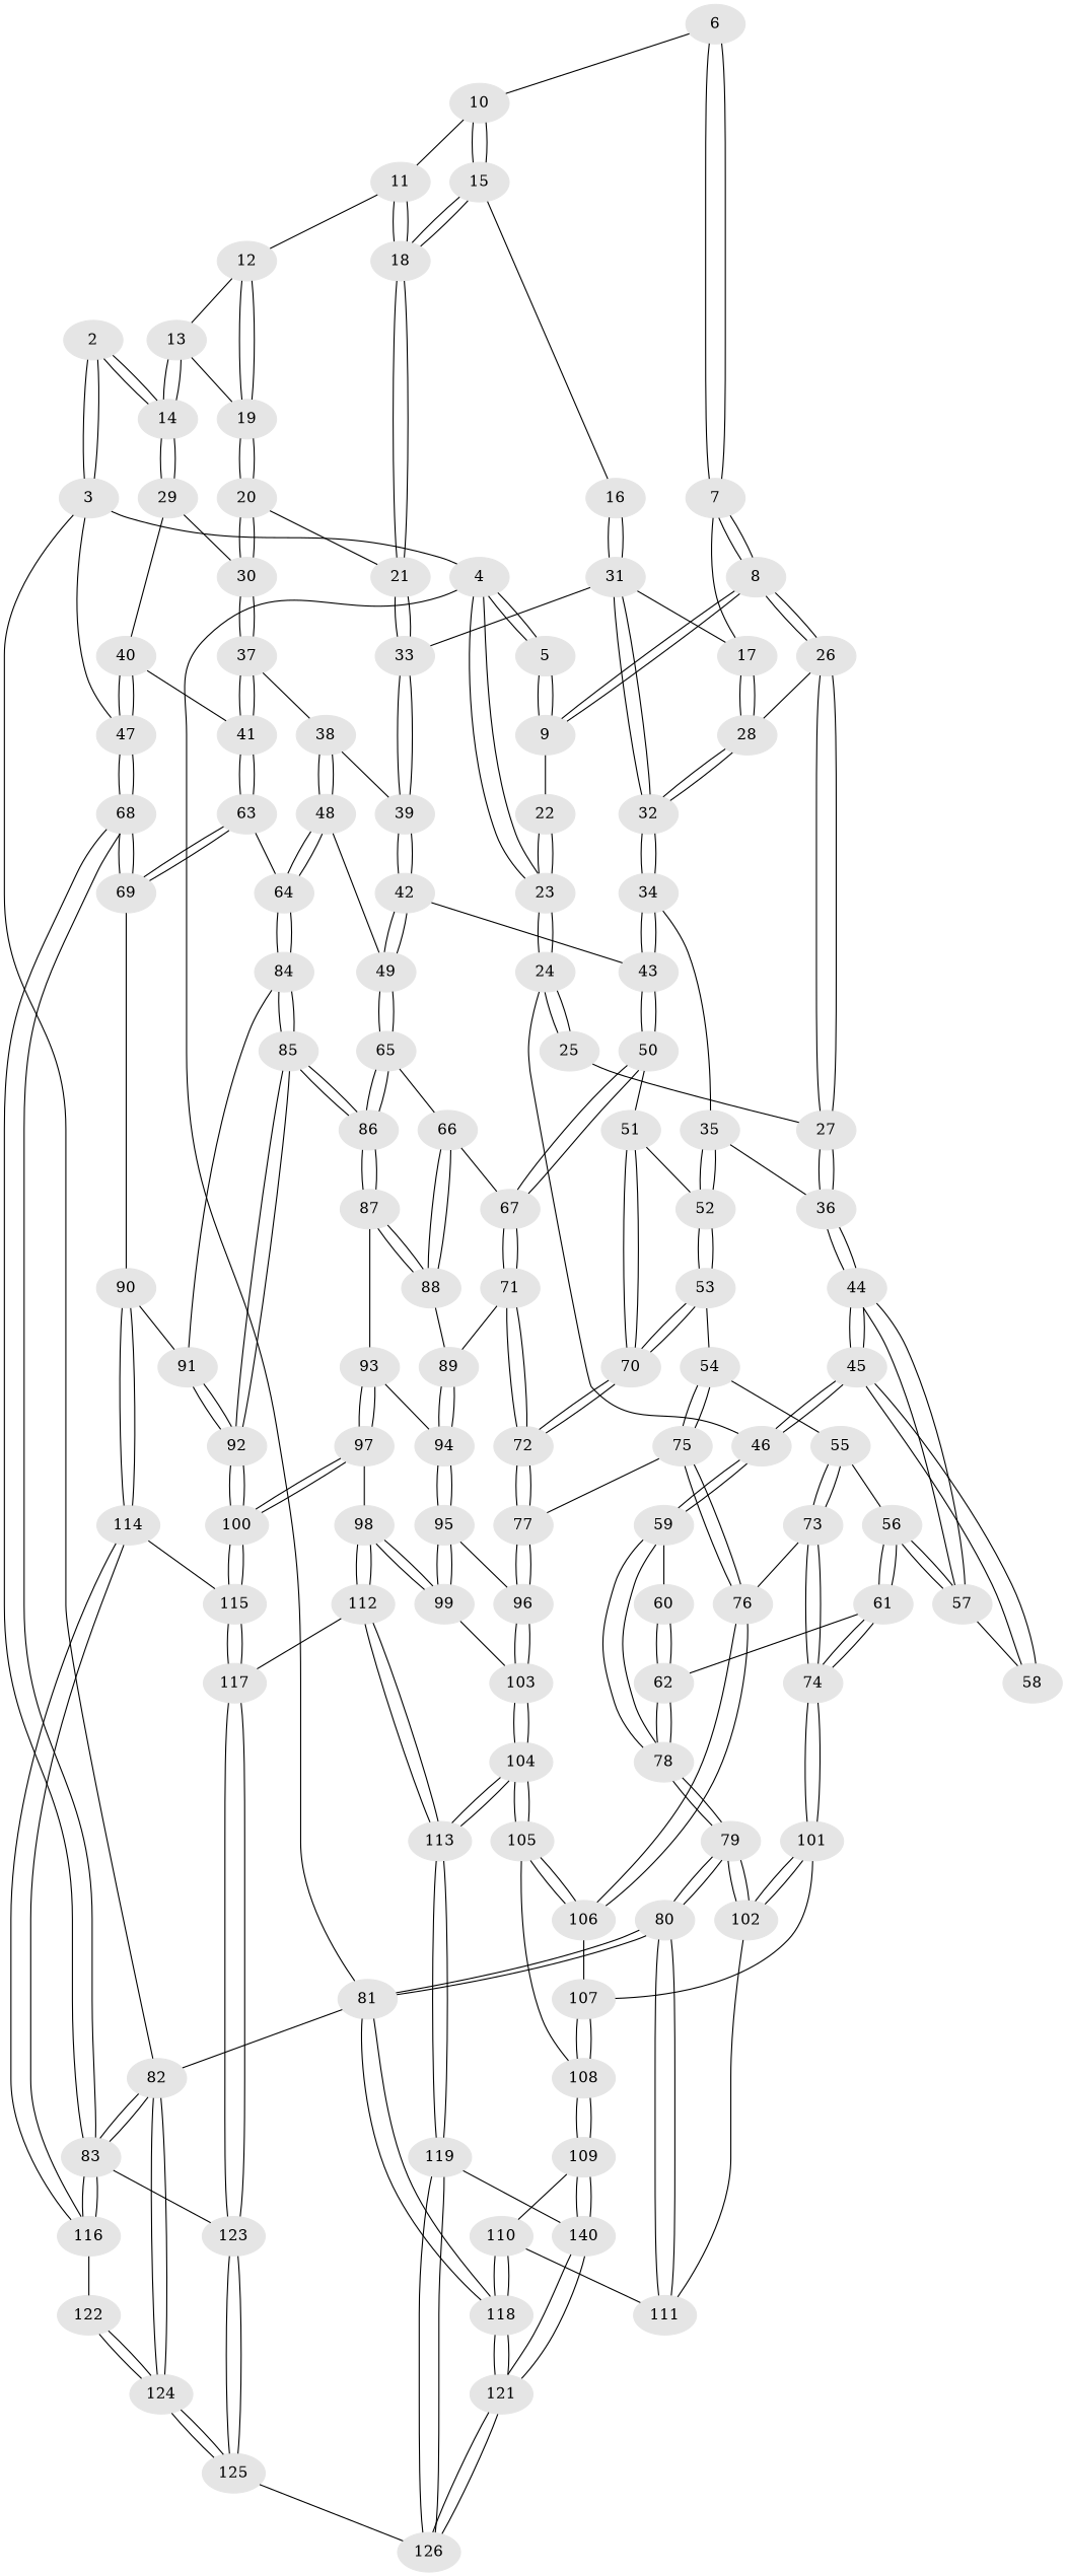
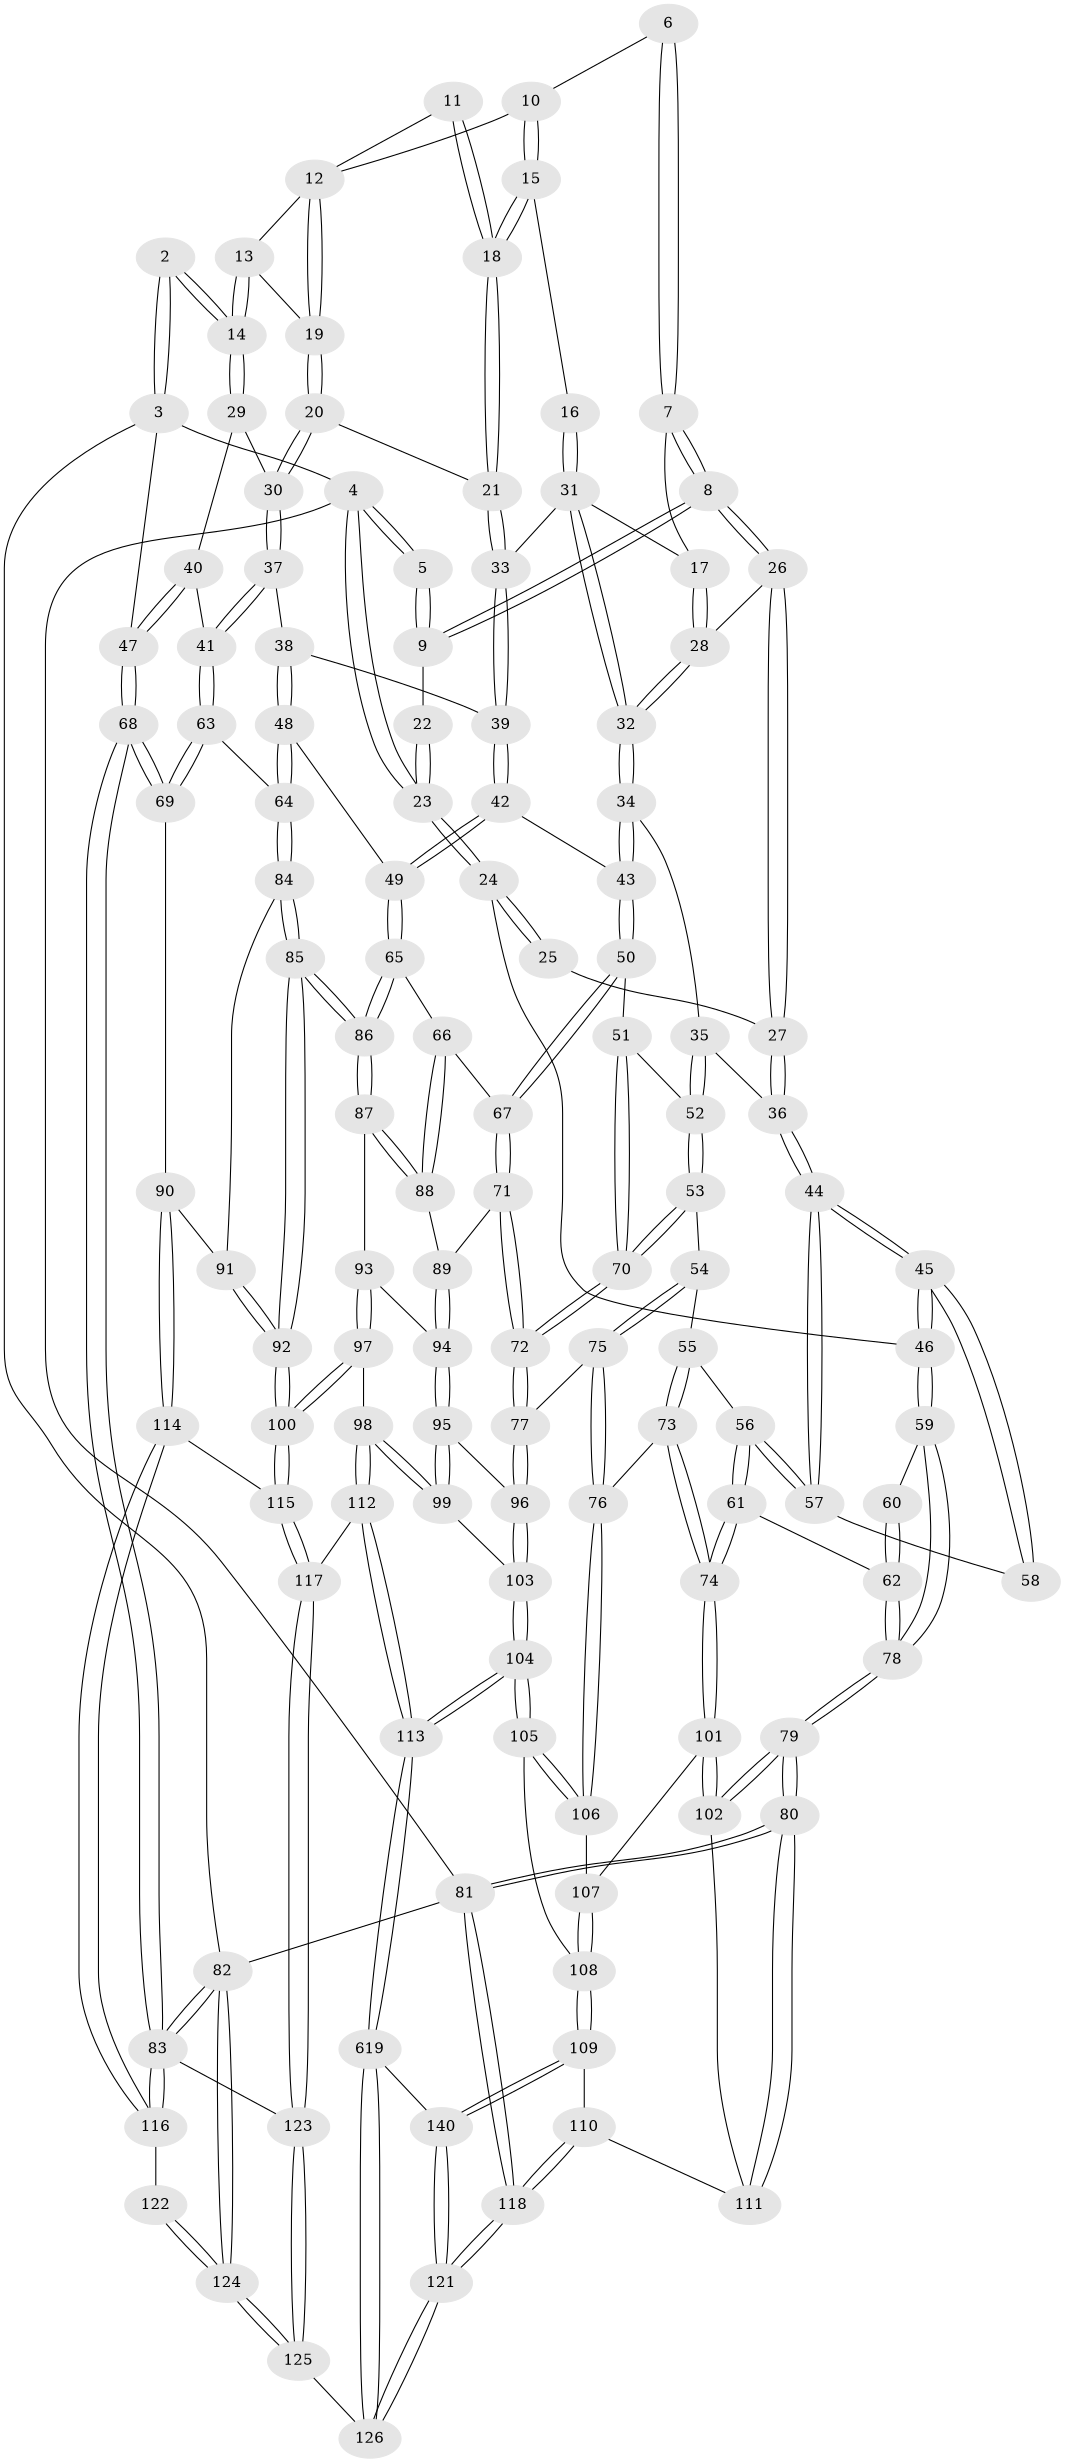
  graph {
    node [color=gray90 style=filled]
    2
    3
    14
    6
    7
    10
    4
    47
    82
    29
    5
    23
    81
    68
    83
    124
    9
    24
    118
    22
    8
    17
    11
    15
    26
    28
    27
    12
    18
    16
    13
    19
    21
    20
    30
    40
    31
    33
    32
    37
    39
    25
    46
    59
    36
    44
    34
    41
    38
    35
    43
    42
    52
    50
    53
    45
    57
    48
    63
    49
    64
    69
    65
    51
    67
    58
    60
    78
    84
    66
    86
    70
    71
    72
    54
    55
    75
    56
    73
    77
    76
    61
    74
    62
    79
    101
    90
    85
    91
    88
    87
    89
    116
    123
    114
    94
    96
    106
    102
    107
    103
    80
    111
    121
    125
    122
    92
    100
    93
    97
    95
    115
    98
    99
    104
    112
    113
    117
    108
    105
-   119
+   119 [label=619]
    109
    110
    n124 [label=140]
    126
    2 -- 3
    2 -- 3
    2 -- 14
    2 -- 14
    3 -- 4
    3 -- 47
    3 -- 82
    14 -- 29
    14 -- 29
    6 -- 7
    6 -- 7
    6 -- 10
    7 -- 8
    7 -- 8
    7 -- 17
-   10 -- 11
+   10 -- 12
    10 -- 15
    10 -- 15
    4 -- 5
    4 -- 5
    4 -- 23
    4 -- 23
    4 -- 81
    47 -- 68
    47 -- 68
    82 -- 83
    82 -- 83
    82 -- 124
    82 -- 124
    29 -- 30
    29 -- 40
    5 -- 9
    5 -- 9
    23 -- 24
    23 -- 24
    81 -- 82
    81 -- 118
    81 -- 118
    68 -- 83
    68 -- 83
    68 -- 69
    68 -- 69
    83 -- 116
    83 -- 116
    83 -- 123
    124 -- 125
    124 -- 125
    9 -- 22
    24 -- 25
    24 -- 25
    24 -- 46
    118 -- 121
    118 -- 121
    22 -- 23
    22 -- 23
    8 -- 9
    8 -- 9
    8 -- 26
    8 -- 26
    17 -- 28
    17 -- 28
    11 -- 12
    11 -- 18
    11 -- 18
    15 -- 18
    15 -- 18
    15 -- 16
    26 -- 28
    26 -- 27
    26 -- 27
    28 -- 32
    28 -- 32
    27 -- 36
    27 -- 36
    12 -- 13
    12 -- 19
    12 -- 19
    18 -- 21
    18 -- 21
    16 -- 31
    16 -- 31
    13 -- 14
    13 -- 14
    13 -- 19
    19 -- 20
    19 -- 20
    21 -- 33
    21 -- 33
    20 -- 21
    20 -- 30
    20 -- 30
    30 -- 37
    30 -- 37
    40 -- 47
    40 -- 47
    40 -- 41
    31 -- 17
    31 -- 33
    31 -- 32
    31 -- 32
    33 -- 39
    33 -- 39
    32 -- 34
    32 -- 34
    37 -- 41
    37 -- 41
    37 -- 38
    39 -- 42
    39 -- 42
    25 -- 27
    46 -- 59
    46 -- 59
    59 -- 60
    59 -- 78
    59 -- 78
    36 -- 44
    36 -- 44
    44 -- 45
    44 -- 45
    44 -- 57
    44 -- 57
    34 -- 35
    34 -- 43
    34 -- 43
    41 -- 63
    41 -- 63
    38 -- 39
    38 -- 48
    38 -- 48
    35 -- 36
    35 -- 52
    35 -- 52
    43 -- 50
    43 -- 50
    42 -- 43
    42 -- 49
    42 -- 49
    52 -- 53
    52 -- 53
    50 -- 51
    50 -- 67
    50 -- 67
    53 -- 70
    53 -- 70
    53 -- 54
    45 -- 46
    45 -- 46
    45 -- 58
    45 -- 58
    57 -- 58
    48 -- 49
    48 -- 64
    48 -- 64
    63 -- 64
    63 -- 69
    63 -- 69
    49 -- 65
    49 -- 65
    64 -- 84
    64 -- 84
    69 -- 90
    65 -- 66
    65 -- 86
    65 -- 86
    51 -- 52
    51 -- 70
    51 -- 70
    67 -- 71
    67 -- 71
    60 -- 62
    60 -- 62
    78 -- 79
    78 -- 79
    84 -- 85
    84 -- 85
    84 -- 91
    66 -- 67
    66 -- 88
    66 -- 88
    86 -- 87
    86 -- 87
    70 -- 72
    70 -- 72
    71 -- 72
    71 -- 72
    71 -- 89
    72 -- 77
    72 -- 77
    54 -- 55
    54 -- 75
    54 -- 75
    55 -- 56
    55 -- 73
    55 -- 73
    75 -- 77
    75 -- 76
    75 -- 76
    56 -- 57
    56 -- 57
    56 -- 61
    56 -- 61
    73 -- 76
    73 -- 74
    73 -- 74
    77 -- 96
    77 -- 96
    76 -- 106
    76 -- 106
    61 -- 74
    61 -- 74
    61 -- 62
    74 -- 101
    74 -- 101
    62 -- 78
    62 -- 78
    79 -- 102
    79 -- 102
    79 -- 80
    79 -- 80
    101 -- 102
    101 -- 102
    101 -- 107
    90 -- 91
    90 -- 114
    90 -- 114
    85 -- 86
    85 -- 86
    85 -- 92
    85 -- 92
    91 -- 92
    91 -- 92
    88 -- 89
    87 -- 88
    87 -- 88
    87 -- 93
    89 -- 94
    89 -- 94
    116 -- 122
    123 -- 125
    123 -- 125
    114 -- 116
    114 -- 116
    114 -- 115
    94 -- 95
    94 -- 95
    96 -- 103
    96 -- 103
    106 -- 107
    102 -- 111
    107 -- 108
    107 -- 108
    103 -- 104
    103 -- 104
    80 -- 81
    80 -- 81
    80 -- 111
    80 -- 111
    121 -- 126
    121 -- 126
    125 -- 126
    122 -- 124
    122 -- 124
    92 -- 100
    92 -- 100
    100 -- 115
    100 -- 115
    93 -- 94
    93 -- 97
    93 -- 97
    97 -- 100
    97 -- 100
    97 -- 98
    95 -- 96
    95 -- 99
    95 -- 99
    115 -- 117
    115 -- 117
    98 -- 99
    98 -- 99
    98 -- 112
    98 -- 112
    99 -- 103
    104 -- 113
    104 -- 113
    104 -- 105
    104 -- 105
    112 -- 113
    112 -- 113
    112 -- 117
    113 -- 119
    113 -- 119
    117 -- 123
    117 -- 123
    108 -- 109
    108 -- 109
    105 -- 106
    105 -- 106
    105 -- 108
    119 -- n124
    119 -- 126
    119 -- 126
    109 -- 110
    109 -- n124
    109 -- n124
    110 -- 118
    110 -- 118
    110 -- 111
    n124 -- 121
    n124 -- 121
  }
